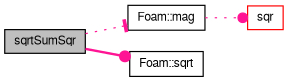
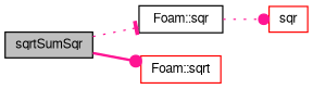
  digraph {
    rankdir=LR
    node [color=black fontname=FreeSans fontsize=10 shape=record]
    edge [arrowhead=dot color=deeppink fontname=FreeSans fontsize=10 labelfontname=FreeSans labelfontsize=10 style=dotted]
    n1 [fillcolor=grey75 fontcolor=black height=0.2 label=sqrtSumSqr style=filled width=0.4]
-   n2 [height=0.2 label="Foam::mag" width=0.4]
-   n3 [height=0.2 label="Foam::sqrt" width=0.4]
+   n2 [height=0.2 label="Foam::sqr" width=0.4]
+   n3 [color=red height=0.2 label="Foam::sqrt" width=0.4]
    n4 [color=red height=0.2 label=sqr width=0.4]
    n1 -> n2 [arrowhead=tee]
    n1 -> n3 [style=bold]
    n2 -> n4
  }
